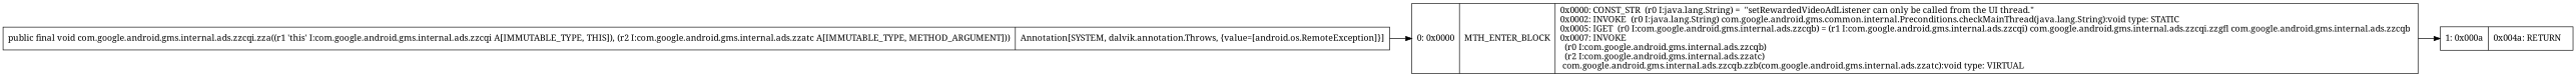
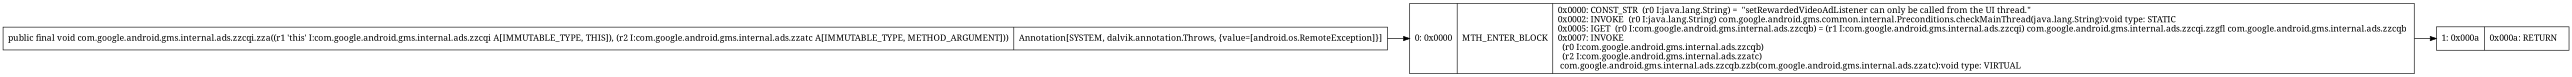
  digraph {
    rankdir=LR
    fontname="Noto Serif"
    node [shape=record fontname="Noto Serif"]
    edge [fontname="Noto Serif"]
    n1 [label="{0\:\ 0x0000|MTH_ENTER_BLOCK\l|0x0000: CONST_STR  (r0 I:java.lang.String) =  \"setRewardedVideoAdListener can only be called from the UI thread.\" \l0x0002: INVOKE  (r0 I:java.lang.String) com.google.android.gms.common.internal.Preconditions.checkMainThread(java.lang.String):void type: STATIC \l0x0005: IGET  (r0 I:com.google.android.gms.internal.ads.zzcqb) = (r1 I:com.google.android.gms.internal.ads.zzcqi) com.google.android.gms.internal.ads.zzcqi.zzgfl com.google.android.gms.internal.ads.zzcqb \l0x0007: INVOKE  \l  (r0 I:com.google.android.gms.internal.ads.zzcqb)\l  (r2 I:com.google.android.gms.internal.ads.zzatc)\l com.google.android.gms.internal.ads.zzcqb.zzb(com.google.android.gms.internal.ads.zzatc):void type: VIRTUAL \l}"]
-   n2 [label="{1\:\ 0x000a|0x004a: RETURN   \l}"]
+   n2 [label="{1\:\ 0x000a|0x000a: RETURN   \l}"]
    n3 [label="{public final void com.google.android.gms.internal.ads.zzcqi.zza((r1 'this' I:com.google.android.gms.internal.ads.zzcqi A[IMMUTABLE_TYPE, THIS]), (r2 I:com.google.android.gms.internal.ads.zzatc A[IMMUTABLE_TYPE, METHOD_ARGUMENT]))  | Annotation[SYSTEM, dalvik.annotation.Throws, \{value=[android.os.RemoteException]\}]\l}"]
    n1 -> n2
    n3 -> n1
  }
